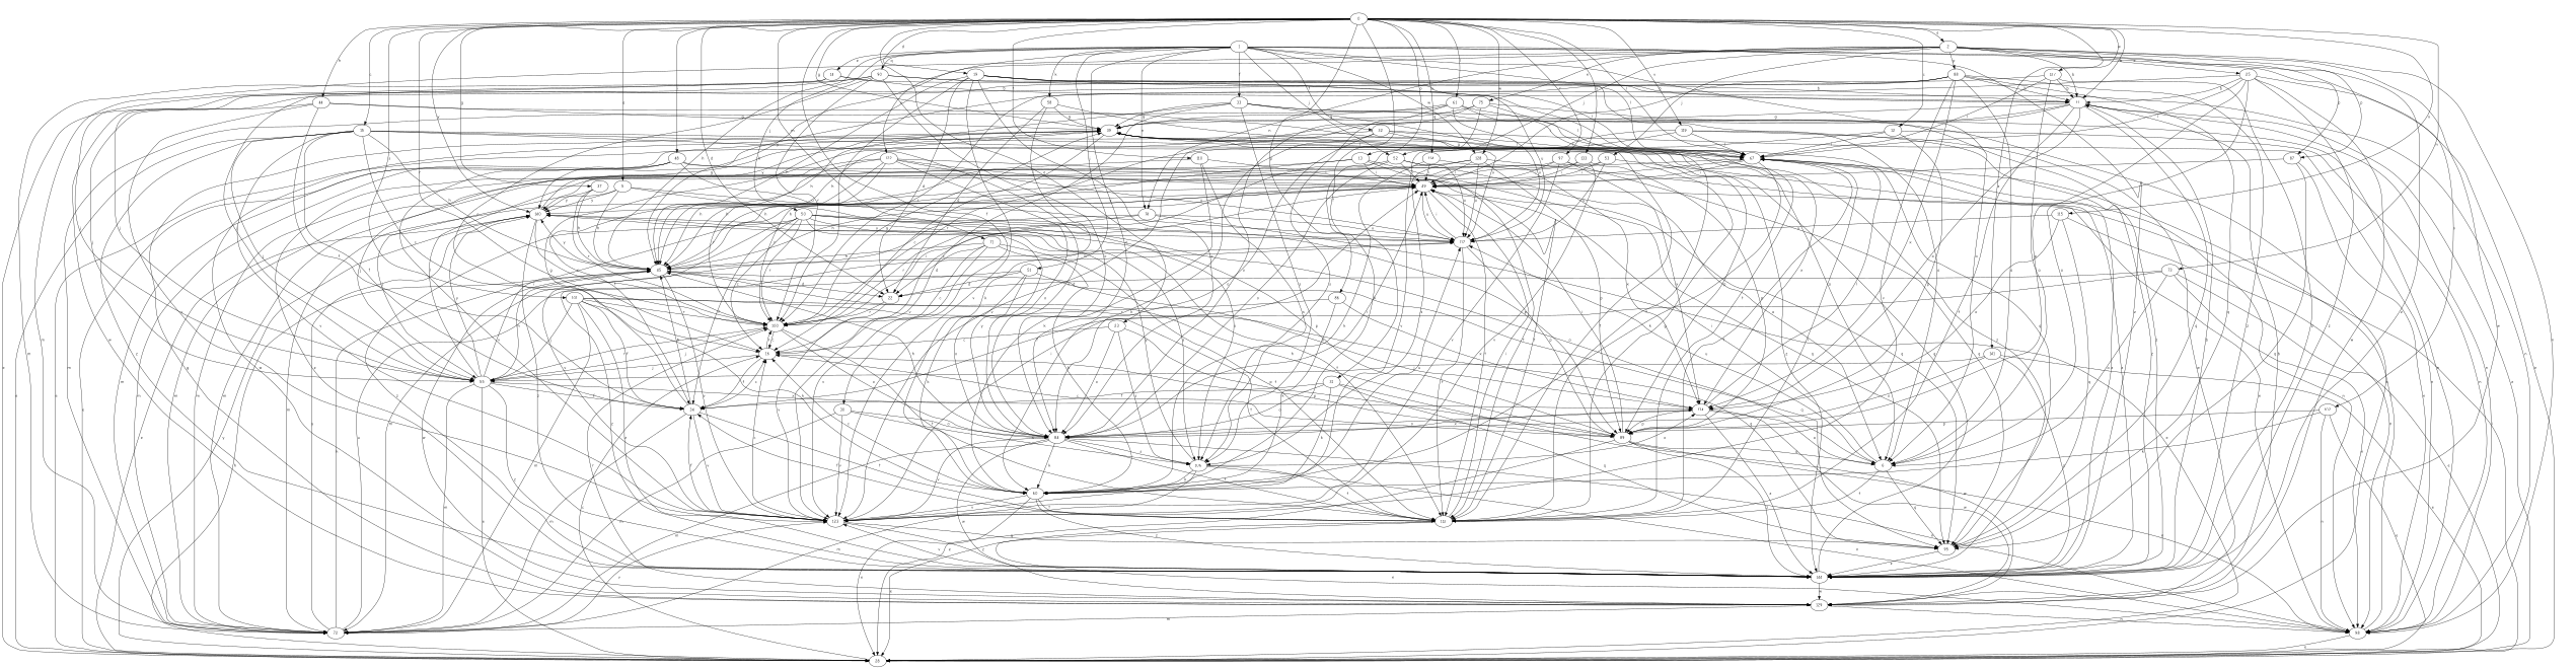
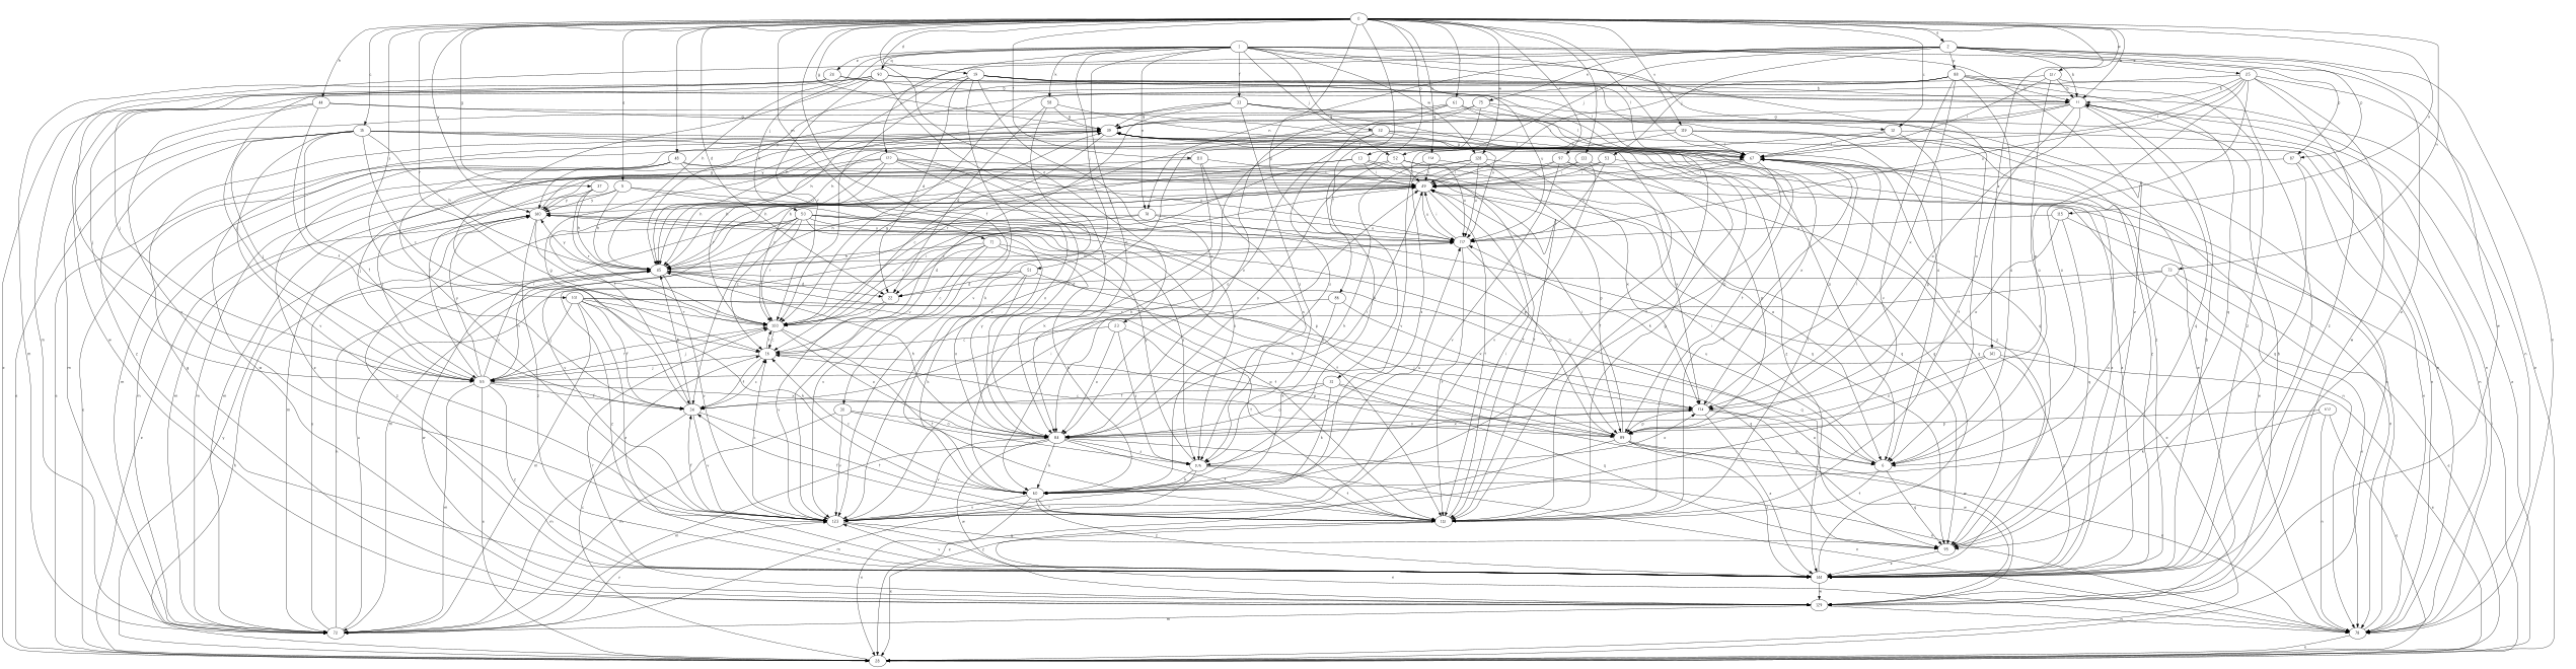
  strict digraph {
    fontname="Comic Neue"
    node [fontname="Comic Neue"]
    edge [fontname="Comic Neue"]
    0
    2
    5
    11
    12
    15
    19
    22
    23
    30
    31
    37
    39
    44
    48
    61
    67
    71
    73
    n20 [label=13]
    86
    97
    100
    101
    110
    114
    115
    119
    127
    128
    133
    140
    141
    45
    52
    74
    87
    144
    25
    53
    72
    75
-   78 [label=98]
+   78
    88
    129
    55
    89
    106
    95
    112
    28
    123
    134
    84
    16
    34
    6
    117
    60
    49
    1
-   24 [label=14]
+   24
    32
    33
    50
    51
    58
    90
    102
    122
    0 -> 2 [label=a]
    0 -> 5 [label=a]
    0 -> 11 [label=b]
    0 -> 12 [label=c]
    0 -> 15 [label=c]
    0 -> 19 [label=d]
    0 -> 22 [label=d]
    0 -> 23 [label=e]
    0 -> 30 [label=f]
    0 -> 31 [label=f]
    0 -> 37 [label=g]
    0 -> 39 [label=g]
    0 -> 44 [label=h]
    0 -> 48 [label=i]
    0 -> 61 [label=l]
    0 -> 67 [label=l]
    0 -> 71 [label=m]
    0 -> 73 [label=n]
    0 -> n20 [label=o]
    0 -> 86 [label=p]
    0 -> 97 [label=r]
    0 -> 100 [label=r]
    0 -> 101 [label=s]
    0 -> 110 [label=t]
    0 -> 114 [label=u]
    0 -> 115 [label=u]
    0 -> 119 [label=v]
    0 -> 127 [label=w]
    0 -> 128 [label=w]
    0 -> 133 [label=x]
    0 -> 140 [label=y]
    0 -> 141 [label=z]
    2 -> 11 [label=b]
    2 -> 45 [label=h]
    2 -> 52 [label=j]
    2 -> 74 [label=n]
    2 -> 87 [label=p]
    2 -> 144 [label=z]
    2 -> 25 [label=e]
    2 -> 53 [label=j]
    2 -> 72 [label=m]
    2 -> 75 [label=n]
    2 -> 78 [label=n]
    2 -> 88 [label=p]
    2 -> 129 [label=w]
    5 -> 140 [label=y]
    5 -> 45 [label=h]
    5 -> 55 [label=j]
    5 -> 89 [label=p]
    5 -> 106 [label=s]
    11 -> 39 [label=g]
    11 -> 45 [label=h]
    11 -> 78 [label=n]
    11 -> 95 [label=q]
    11 -> 112 [label=t]
    11 -> 28 [label=e]
    11 -> 123 [label=v]
    11 -> 134 [label=x]
    12 -> 67 [label=l]
    12 -> 78 [label=n]
    12 -> 89 [label=p]
    12 -> 123 [label=v]
    15 -> 67 [label=l]
    15 -> 45 [label=h]
    15 -> 144 [label=z]
    15 -> 55 [label=j]
    15 -> 112 [label=t]
    15 -> 28 [label=e]
    15 -> 123 [label=v]
    15 -> 84 [label=o]
    15 -> 16 [label=c]
    15 -> 34 [label=f]
    19 -> 11 [label=b]
    19 -> 22 [label=d]
    19 -> 67 [label=l]
    19 -> 100 [label=r]
    19 -> 45 [label=h]
    19 -> 123 [label=v]
    19 -> 84 [label=o]
    19 -> 6 [label=a]
    19 -> 117 [label=u]
    22 -> 100 [label=r]
    22 -> 123 [label=v]
    23 -> 89 [label=p]
    23 -> 106 [label=s]
    23 -> 84 [label=o]
    23 -> 16 [label=c]
    30 -> 72 [label=m]
    30 -> 106 [label=s]
    30 -> 123 [label=v]
    30 -> 84 [label=o]
    31 -> 129 [label=w]
    31 -> 95 [label=q]
    31 -> 84 [label=o]
    31 -> 34 [label=f]
    31 -> 60 [label=k]
    37 -> 100 [label=r]
    37 -> 140 [label=y]
    37 -> 45 [label=h]
    39 -> 67 [label=l]
    39 -> 140 [label=y]
    39 -> 144 [label=z]
    39 -> 129 [label=w]
    39 -> 89 [label=p]
    39 -> 16 [label=c]
    44 -> 39 [label=g]
    44 -> 55 [label=j]
    44 -> 123 [label=v]
    44 -> 34 [label=f]
    44 -> 6 [label=a]
    48 -> 72 [label=m]
    48 -> 95 [label=q]
    48 -> 28 [label=e]
    48 -> 123 [label=v]
    48 -> 117 [label=u]
    48 -> 49 [label=i]
    61 -> 39 [label=g]
    61 -> 72 [label=m]
    61 -> 106 [label=s]
    61 -> 95 [label=q]
    61 -> 112 [label=t]
    67 -> 39 [label=g]
    67 -> 45 [label=h]
    67 -> 144 [label=z]
    67 -> 78 [label=n]
    67 -> 112 [label=t]
    67 -> 60 [label=k]
    67 -> 49 [label=i]
    71 -> 22 [label=d]
    71 -> 45 [label=h]
    71 -> 112 [label=t]
    71 -> 123 [label=v]
    71 -> 16 [label=c]
    71 -> 60 [label=k]
    73 -> 22 [label=d]
    73 -> 78 [label=n]
    73 -> 28 [label=e]
    73 -> 34 [label=f]
    73 -> 6 [label=a]
    n20 -> 100 [label=r]
    n20 -> 55 [label=j]
    n20 -> 95 [label=q]
    n20 -> 112 [label=t]
    n20 -> 49 [label=i]
    86 -> 100 [label=r]
    86 -> 134 [label=x]
    86 -> 60 [label=k]
    97 -> 72 [label=m]
    97 -> 95 [label=q]
    97 -> 123 [label=v]
    97 -> 134 [label=x]
    97 -> 49 [label=i]
    100 -> 39 [label=g]
    100 -> 55 [label=j]
    100 -> 112 [label=t]
    100 -> 84 [label=o]
    100 -> 16 [label=c]
    100 -> 49 [label=i]
    101 -> 100 [label=r]
    101 -> 144 [label=z]
    101 -> 72 [label=m]
    101 -> 55 [label=j]
    101 -> 95 [label=q]
    101 -> 112 [label=t]
    101 -> 34 [label=f]
    101 -> 60 [label=k]
    110 -> 45 [label=h]
    110 -> 106 [label=s]
    110 -> 60 [label=k]
    110 -> 49 [label=i]
    114 -> 134 [label=x]
    114 -> 60 [label=k]
    114 -> 49 [label=i]
    115 -> 78 [label=n]
    115 -> 95 [label=q]
    115 -> 134 [label=x]
    115 -> 117 [label=u]
    119 -> 67 [label=l]
    119 -> 100 [label=r]
    119 -> 144 [label=z]
    119 -> 72 [label=m]
    119 -> 129 [label=w]
    127 -> 11 [label=b]
    127 -> 67 [label=l]
    127 -> 144 [label=z]
    127 -> 55 [label=j]
    127 -> 6 [label=a]
    128 -> 45 [label=h]
    128 -> 78 [label=n]
    128 -> 89 [label=p]
    128 -> 106 [label=s]
    128 -> 117 [label=u]
    128 -> 49 [label=i]
    133 -> 72 [label=m]
    133 -> 89 [label=p]
    133 -> 123 [label=v]
    133 -> 49 [label=i]
    140 -> 39 [label=g]
    140 -> 100 [label=r]
    140 -> 144 [label=z]
    140 -> 28 [label=e]
    140 -> 117 [label=u]
    141 -> 144 [label=z]
    141 -> 55 [label=j]
    141 -> 28 [label=e]
    141 -> 84 [label=o]
    45 -> 22 [label=d]
    45 -> 140 [label=y]
    45 -> 129 [label=w]
    45 -> 95 [label=q]
    45 -> 123 [label=v]
    52 -> 84 [label=o]
    52 -> 16 [label=c]
    52 -> 6 [label=a]
    52 -> 117 [label=u]
    52 -> 49 [label=i]
    74 -> 100 [label=r]
    74 -> 72 [label=m]
    74 -> 28 [label=e]
    74 -> 117 [label=u]
    87 -> 78 [label=n]
    87 -> 95 [label=q]
    87 -> 49 [label=i]
    144 -> 11 [label=b]
    144 -> 39 [label=g]
    144 -> 129 [label=w]
    144 -> 123 [label=v]
    25 -> 11 [label=b]
    25 -> 67 [label=l]
    25 -> 140 [label=y]
    25 -> 144 [label=z]
    25 -> 129 [label=w]
    25 -> 89 [label=p]
    25 -> 28 [label=e]
    25 -> 6 [label=a]
-   61 -> 117 [label=u]
+   25 -> 117 [label=u]
    53 -> 144 [label=z]
    53 -> 72 [label=m]
    53 -> 117 [label=u]
    53 -> 49 [label=i]
    72 -> 140 [label=y]
    72 -> 45 [label=h]
    72 -> 123 [label=v]
    72 -> 117 [label=u]
    75 -> 39 [label=g]
    75 -> 67 [label=l]
    75 -> 144 [label=z]
    75 -> 84 [label=o]
    75 -> 60 [label=k]
    78 -> 67 [label=l]
    78 -> 28 [label=e]
    88 -> 11 [label=b]
    88 -> 100 [label=r]
    88 -> 144 [label=z]
    88 -> 55 [label=j]
    88 -> 95 [label=q]
    88 -> 123 [label=v]
    88 -> 134 [label=x]
    88 -> 6 [label=a]
    88 -> 49 [label=i]
    129 -> 11 [label=b]
    129 -> 39 [label=g]
    129 -> 100 [label=r]
    129 -> 72 [label=m]
    129 -> 78 [label=n]
    55 -> 67 [label=l]
    55 -> 100 [label=r]
    55 -> 140 [label=y]
    55 -> 45 [label=h]
    55 -> 144 [label=z]
    55 -> 72 [label=m]
    55 -> 28 [label=e]
    55 -> 134 [label=x]
    55 -> 34 [label=f]
    55 -> 49 [label=i]
    89 -> 45 [label=h]
    89 -> 144 [label=z]
    89 -> 78 [label=n]
    89 -> 28 [label=e]
    89 -> 16 [label=c]
    89 -> 6 [label=a]
    89 -> 49 [label=i]
    106 -> 140 [label=y]
    106 -> 72 [label=m]
    106 -> 78 [label=n]
    106 -> 112 [label=t]
    106 -> 134 [label=x]
    106 -> 60 [label=k]
    95 -> 144 [label=z]
    112 -> 39 [label=g]
    112 -> 67 [label=l]
    112 -> 78 [label=n]
    112 -> 28 [label=e]
    112 -> 34 [label=f]
    112 -> 49 [label=i]
    28 -> 140 [label=y]
    28 -> 45 [label=h]
    28 -> 16 [label=c]
    28 -> 49 [label=i]
    123 -> 144 [label=z]
    123 -> 95 [label=q]
    123 -> 16 [label=c]
    123 -> 34 [label=f]
    123 -> 49 [label=i]
    134 -> 67 [label=l]
    134 -> 144 [label=z]
    134 -> 129 [label=w]
    134 -> 89 [label=p]
    134 -> 84 [label=o]
    134 -> 6 [label=a]
    84 -> 140 [label=y]
    84 -> 45 [label=h]
    84 -> 72 [label=m]
    84 -> 78 [label=n]
    84 -> 129 [label=w]
    84 -> 106 [label=s]
    84 -> 112 [label=t]
    84 -> 123 [label=v]
    84 -> 134 [label=x]
    84 -> 60 [label=k]
    84 -> 49 [label=i]
    16 -> 100 [label=r]
    16 -> 55 [label=j]
    16 -> 89 [label=p]
    16 -> 34 [label=f]
    34 -> 39 [label=g]
    34 -> 45 [label=h]
    34 -> 72 [label=m]
    34 -> 112 [label=t]
    34 -> 123 [label=v]
    34 -> 16 [label=c]
    6 -> 95 [label=q]
    6 -> 112 [label=t]
    6 -> 117 [label=u]
    6 -> 49 [label=i]
    117 -> 45 [label=h]
    117 -> 89 [label=p]
    117 -> 112 [label=t]
    117 -> 49 [label=i]
    60 -> 144 [label=z]
    60 -> 112 [label=t]
    60 -> 28 [label=e]
    60 -> 123 [label=v]
    60 -> 16 [label=c]
    60 -> 117 [label=u]
    49 -> 140 [label=y]
    49 -> 45 [label=h]
    49 -> 72 [label=m]
    49 -> 112 [label=t]
    49 -> 117 [label=u]
    1 -> 67 [label=l]
    1 -> 128 [label=w]
    1 -> 45 [label=h]
    1 -> 52 [label=j]
    1 -> 74 [label=n]
    1 -> 87 [label=p]
    1 -> 144 [label=z]
    1 -> 84 [label=o]
    1 -> 6 [label=a]
    1 -> 24 [label=e]
    1 -> 32 [label=f]
    1 -> 33 [label=f]
    1 -> 50 [label=j]
    1 -> 51 [label=j]
    1 -> 58 [label=k]
    1 -> 90 [label=q]
-   1 -> 102 [label=s]
+   1 -> 12 [label=s]
    1 -> 122 [label=v]
    24 -> 11 [label=b]
    24 -> 72 [label=m]
    24 -> 78 [label=n]
    24 -> 55 [label=j]
    32 -> 67 [label=l]
    32 -> 78 [label=n]
    32 -> 28 [label=e]
    32 -> 134 [label=x]
    32 -> 84 [label=o]
    32 -> 60 [label=k]
    33 -> 39 [label=g]
    33 -> 45 [label=h]
    33 -> 144 [label=z]
    33 -> 78 [label=n]
    33 -> 106 [label=s]
    33 -> 28 [label=e]
    33 -> 123 [label=v]
    50 -> 100 [label=r]
    50 -> 144 [label=z]
    50 -> 89 [label=p]
    50 -> 106 [label=s]
    50 -> 112 [label=t]
    50 -> 123 [label=v]
    50 -> 16 [label=c]
    50 -> 34 [label=f]
    50 -> 6 [label=a]
    50 -> 117 [label=u]
    51 -> 22 [label=d]
    51 -> 144 [label=z]
    51 -> 134 [label=x]
    51 -> 84 [label=o]
    51 -> 60 [label=k]
    58 -> 22 [label=d]
    58 -> 39 [label=g]
    58 -> 117 [label=u]
    58 -> 60 [label=k]
    90 -> 11 [label=b]
    90 -> 100 [label=r]
    90 -> 129 [label=w]
    90 -> 112 [label=t]
    90 -> 28 [label=e]
    90 -> 84 [label=o]
    90 -> 16 [label=c]
    102 -> 78 [label=n]
    102 -> 89 [label=p]
    102 -> 28 [label=e]
    102 -> 60 [label=k]
    122 -> 100 [label=r]
    122 -> 45 [label=h]
    122 -> 144 [label=z]
    122 -> 112 [label=t]
    122 -> 84 [label=o]
    122 -> 34 [label=f]
    122 -> 117 [label=u]
    122 -> 49 [label=i]
  }
